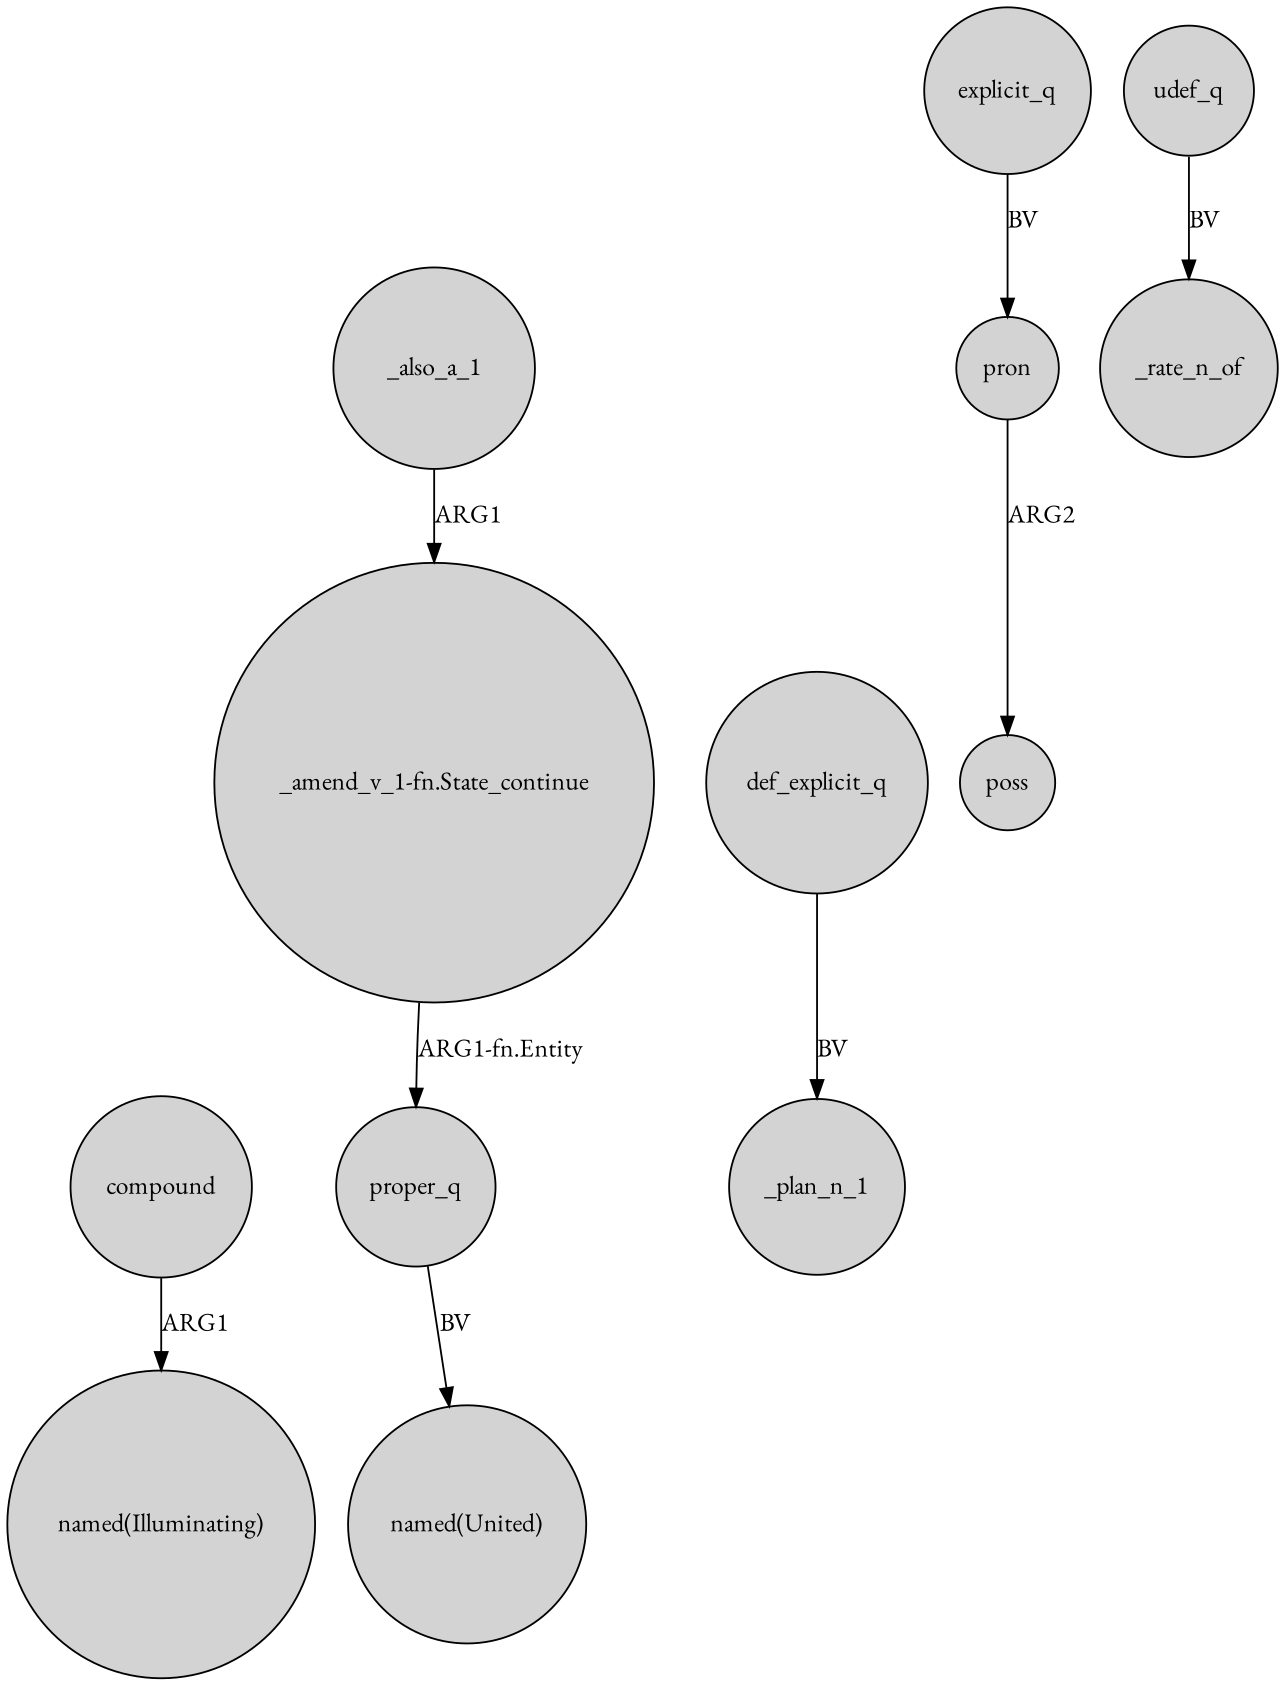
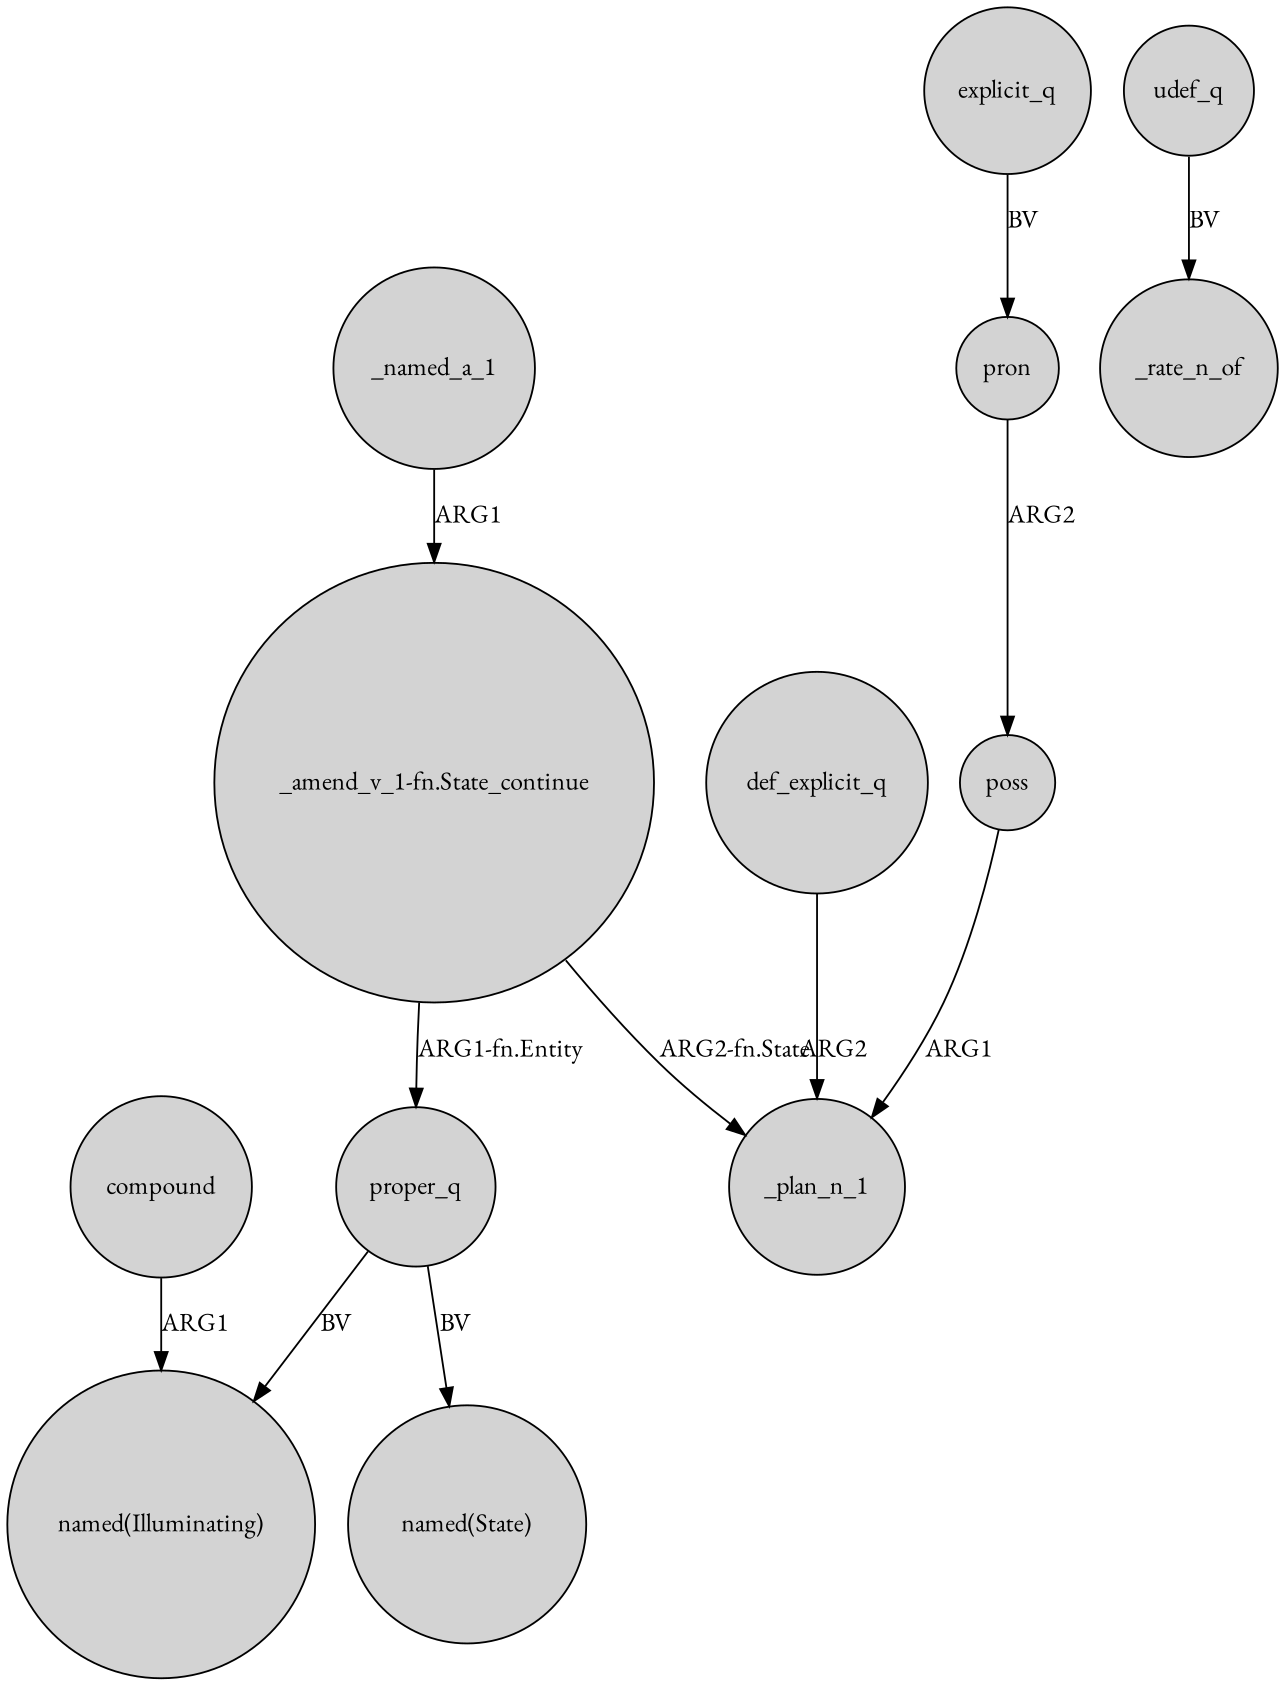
  digraph {
    fontname="EB Garamond"
    node [fontname="EB Garamond" shape=circle style=filled]
    edge [fontname="EB Garamond"]
    poss
    _plan_n_1
    pron
    proper_q
    "named(Illuminating)"
-   "named(United)"
-   _also_a_1
+   "named(United)" [label="named(State)"]
+   _also_a_1 [label=_named_a_1]
    "_amend_v_1-fn.State_continue"
    compound
    udef_q
    _rate_n_of
    def_explicit_q
    n13 [label=explicit_q]
+   poss -> _plan_n_1 [label=ARG1]
    pron -> poss [label=ARG2]
+   proper_q -> "named(Illuminating)" [label=BV]
    proper_q -> "named(United)" [label=BV]
    _also_a_1 -> "_amend_v_1-fn.State_continue" [label=ARG1]
+   "_amend_v_1-fn.State_continue" -> _plan_n_1 [label="ARG2-fn.State"]
    "_amend_v_1-fn.State_continue" -> proper_q [label="ARG1-fn.Entity"]
    compound -> "named(Illuminating)" [label=ARG1]
    udef_q -> _rate_n_of [label=BV]
-   def_explicit_q -> _plan_n_1 [label=BV]
+   def_explicit_q -> _plan_n_1 [label=ARG2]
    n13 -> pron [label=BV]
  }
